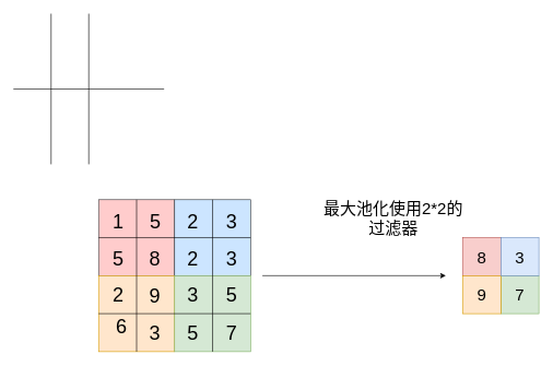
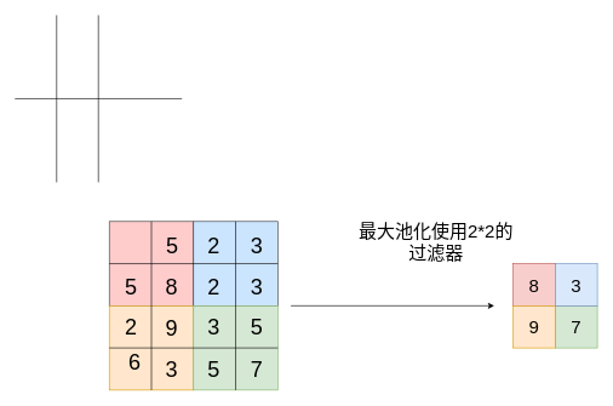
  <mxCell id="0" />
  <mxCell id="1" parent="0" />
  <mxCell id="2" value="" style="endArrow=none;html=1;exitX=0;exitY=0.5;exitDx=0;exitDy=0;entryX=1;entryY=0.5;entryDx=0;entryDy=0;" edge="1" parent="1"><mxGeometry width="50" height="50" relative="1" as="geometry"><mxPoint x="20" y="135" as="sourcePoint" /><mxPoint x="250" y="135" as="targetPoint" /></mxGeometry></mxCell>
  <mxCell id="3" value="" style="endArrow=none;html=1;exitX=0.5;exitY=0;exitDx=0;exitDy=0;entryX=0.5;entryY=1;entryDx=0;entryDy=0;" edge="1" parent="1"><mxGeometry width="50" height="50" relative="1" as="geometry"><mxPoint x="135" y="20" as="sourcePoint" /><mxPoint x="135" y="250" as="targetPoint" /></mxGeometry></mxCell>
  <mxCell id="4" value="" style="endArrow=none;html=1;entryX=0.25;entryY=1;entryDx=0;entryDy=0;exitX=0.25;exitY=0;exitDx=0;exitDy=0;" edge="1" parent="1"><mxGeometry width="50" height="50" relative="1" as="geometry"><mxPoint x="77.5" y="20" as="sourcePoint" /><mxPoint x="77.5" y="250" as="targetPoint" /></mxGeometry></mxCell>
  <mxCell id="5" value="" style="whiteSpace=wrap;html=1;aspect=fixed;fillColor=#ffcccc;strokeColor=#36393d;" vertex="1" parent="1"><mxGeometry x="150" y="304" width="116" height="116" as="geometry" /></mxCell>
  <mxCell id="6" value="" style="whiteSpace=wrap;html=1;aspect=fixed;fillColor=#cce5ff;strokeColor=#36393d;" vertex="1" parent="1"><mxGeometry x="266" y="304" width="116" height="116" as="geometry" /></mxCell>
  <mxCell id="7" value="" style="whiteSpace=wrap;html=1;aspect=fixed;fillColor=#ffe6cc;strokeColor=#d79b00;" vertex="1" parent="1"><mxGeometry x="150" y="420" width="116" height="116" as="geometry" /></mxCell>
  <mxCell id="8" value="" style="whiteSpace=wrap;html=1;aspect=fixed;fillColor=#d5e8d4;strokeColor=#82b366;" vertex="1" parent="1"><mxGeometry x="266" y="420" width="116" height="116" as="geometry" /></mxCell>
  <mxCell id="9" value="" style="endArrow=none;html=1;entryX=0;entryY=0.5;entryDx=0;entryDy=0;exitX=1;exitY=0.5;exitDx=0;exitDy=0;" edge="1" parent="1" source="6" target="5"><mxGeometry width="50" height="50" relative="1" as="geometry"><mxPoint x="-20" y="491" as="sourcePoint" /><mxPoint x="88" y="440" as="targetPoint" /></mxGeometry></mxCell>
  <mxCell id="10" value="" style="endArrow=none;html=1;entryX=0;entryY=0.5;entryDx=0;entryDy=0;exitX=1;exitY=0.5;exitDx=0;exitDy=0;" edge="1" parent="1" source="8" target="7"><mxGeometry width="50" height="50" relative="1" as="geometry"><mxPoint x="10" y="580" as="sourcePoint" /><mxPoint x="90" y="500" as="targetPoint" /></mxGeometry></mxCell>
  <mxCell id="11" value="" style="endArrow=none;html=1;entryX=0.5;entryY=0;entryDx=0;entryDy=0;exitX=0.5;exitY=1;exitDx=0;exitDy=0;" edge="1" parent="1" source="7" target="5"><mxGeometry width="50" height="50" relative="1" as="geometry"><mxPoint x="-60" y="580" as="sourcePoint" /><mxPoint x="-10" y="530" as="targetPoint" /></mxGeometry></mxCell>
  <mxCell id="12" value="" style="endArrow=none;html=1;entryX=0.5;entryY=0;entryDx=0;entryDy=0;exitX=0.5;exitY=1;exitDx=0;exitDy=0;" edge="1" parent="1" source="8" target="6"><mxGeometry width="50" height="50" relative="1" as="geometry"><mxPoint x="30" y="680" as="sourcePoint" /><mxPoint x="80" y="630" as="targetPoint" /></mxGeometry></mxCell>
  <mxCell id="13" value="8" style="whiteSpace=wrap;html=1;aspect=fixed;fillColor=#f8cecc;strokeColor=#b85450;fontSize=25;" vertex="1" parent="1"><mxGeometry x="706" y="362" width="58" height="58" as="geometry" /></mxCell>
  <mxCell id="14" value="7" style="whiteSpace=wrap;html=1;aspect=fixed;fillColor=#d5e8d4;strokeColor=#82b366;fontSize=25;" vertex="1" parent="1"><mxGeometry x="764" y="420" width="58" height="58" as="geometry" /></mxCell>
  <mxCell id="15" value="9" style="whiteSpace=wrap;html=1;aspect=fixed;fillColor=#ffe6cc;strokeColor=#d79b00;fontSize=25;" vertex="1" parent="1"><mxGeometry x="706" y="420" width="58" height="58" as="geometry" /></mxCell>
  <mxCell id="16" value="3" style="whiteSpace=wrap;html=1;aspect=fixed;fillColor=#dae8fc;strokeColor=#6c8ebf;fontSize=25;" vertex="1" parent="1"><mxGeometry x="764" y="362" width="58" height="58" as="geometry" /></mxCell>
- <mxCell id="17" value="&lt;font style=&quot;font-size: 30px&quot;&gt;1&lt;/font&gt;" style="text;html=1;strokeColor=none;fillColor=none;align=center;verticalAlign=middle;whiteSpace=wrap;rounded=0;" vertex="1" parent="1"><mxGeometry x="160" y="320" width="40" height="34" as="geometry" /></mxCell>
  <mxCell id="18" value="&lt;font style=&quot;font-size: 30px&quot;&gt;5&lt;/font&gt;" style="text;html=1;strokeColor=none;fillColor=none;align=center;verticalAlign=middle;whiteSpace=wrap;rounded=0;" vertex="1" parent="1"><mxGeometry x="217" y="320" width="40" height="34" as="geometry" /></mxCell>
  <mxCell id="19" value="&lt;font style=&quot;font-size: 30px&quot;&gt;2&lt;/font&gt;" style="text;html=1;strokeColor=none;fillColor=none;align=center;verticalAlign=middle;whiteSpace=wrap;rounded=0;" vertex="1" parent="1"><mxGeometry x="274" y="320" width="40" height="34" as="geometry" /></mxCell>
  <mxCell id="20" value="&lt;font style=&quot;font-size: 30px&quot;&gt;3&lt;/font&gt;" style="text;html=1;strokeColor=none;fillColor=none;align=center;verticalAlign=middle;whiteSpace=wrap;rounded=0;" vertex="1" parent="1"><mxGeometry x="333" y="320" width="40" height="34" as="geometry" /></mxCell>
  <mxCell id="21" value="&lt;font style=&quot;font-size: 30px&quot;&gt;5&lt;/font&gt;" style="text;html=1;strokeColor=none;fillColor=none;align=center;verticalAlign=middle;whiteSpace=wrap;rounded=0;" vertex="1" parent="1"><mxGeometry x="160" y="377" width="40" height="34" as="geometry" /></mxCell>
  <mxCell id="22" value="&lt;font style=&quot;font-size: 30px&quot;&gt;8&lt;/font&gt;" style="text;html=1;strokeColor=none;fillColor=none;align=center;verticalAlign=middle;whiteSpace=wrap;rounded=0;" vertex="1" parent="1"><mxGeometry x="216" y="377" width="40" height="34" as="geometry" /></mxCell>
  <mxCell id="23" value="&lt;font style=&quot;font-size: 30px&quot;&gt;2&lt;/font&gt;" style="text;html=1;strokeColor=none;fillColor=none;align=center;verticalAlign=middle;whiteSpace=wrap;rounded=0;" vertex="1" parent="1"><mxGeometry x="274" y="377" width="40" height="34" as="geometry" /></mxCell>
  <mxCell id="24" value="&lt;font style=&quot;font-size: 30px&quot;&gt;2&lt;/font&gt;" style="text;html=1;strokeColor=none;fillColor=none;align=center;verticalAlign=middle;whiteSpace=wrap;rounded=0;" vertex="1" parent="1"><mxGeometry x="160" y="432" width="40" height="34" as="geometry" /></mxCell>
  <mxCell id="25" value="&lt;font style=&quot;font-size: 30px&quot;&gt;9&lt;/font&gt;" style="text;html=1;strokeColor=none;fillColor=none;align=center;verticalAlign=middle;whiteSpace=wrap;rounded=0;" vertex="1" parent="1"><mxGeometry x="216" y="433" width="40" height="34" as="geometry" /></mxCell>
  <mxCell id="26" value="&lt;font style=&quot;font-size: 30px&quot;&gt;3&lt;/font&gt;" style="text;html=1;strokeColor=none;fillColor=none;align=center;verticalAlign=middle;whiteSpace=wrap;rounded=0;" vertex="1" parent="1"><mxGeometry x="274" y="432" width="40" height="34" as="geometry" /></mxCell>
  <mxCell id="27" value="&lt;font style=&quot;font-size: 30px&quot;&gt;5&lt;/font&gt;" style="text;html=1;strokeColor=none;fillColor=none;align=center;verticalAlign=middle;whiteSpace=wrap;rounded=0;" vertex="1" parent="1"><mxGeometry x="333" y="432" width="40" height="34" as="geometry" /></mxCell>
  <mxCell id="28" value="&lt;font style=&quot;font-size: 30px&quot;&gt;6&lt;/font&gt;" style="text;html=1;strokeColor=none;fillColor=none;align=center;verticalAlign=middle;whiteSpace=wrap;rounded=0;" vertex="1" parent="1"><mxGeometry x="165" y="480" width="40" height="34" as="geometry" /></mxCell>
  <mxCell id="29" value="&lt;font style=&quot;font-size: 30px&quot;&gt;3&lt;/font&gt;" style="text;html=1;strokeColor=none;fillColor=none;align=center;verticalAlign=middle;whiteSpace=wrap;rounded=0;" vertex="1" parent="1"><mxGeometry x="216" y="490" width="40" height="34" as="geometry" /></mxCell>
  <mxCell id="30" value="&lt;font style=&quot;font-size: 30px&quot;&gt;5&lt;/font&gt;" style="text;html=1;strokeColor=none;fillColor=none;align=center;verticalAlign=middle;whiteSpace=wrap;rounded=0;" vertex="1" parent="1"><mxGeometry x="274" y="490" width="40" height="34" as="geometry" /></mxCell>
  <mxCell id="31" value="&lt;font style=&quot;font-size: 30px&quot;&gt;7&lt;/font&gt;" style="text;html=1;strokeColor=none;fillColor=none;align=center;verticalAlign=middle;whiteSpace=wrap;rounded=0;" vertex="1" parent="1"><mxGeometry x="333" y="491" width="40" height="34" as="geometry" /></mxCell>
  <mxCell id="32" value="&lt;font style=&quot;font-size: 30px&quot;&gt;3&lt;/font&gt;" style="text;html=1;strokeColor=none;fillColor=none;align=center;verticalAlign=middle;whiteSpace=wrap;rounded=0;" vertex="1" parent="1"><mxGeometry x="333" y="377" width="40" height="34" as="geometry" /></mxCell>
  <mxCell id="33" value="" style="endArrow=classic;html=1;fontSize=25;" edge="1" parent="1"><mxGeometry width="50" height="50" relative="1" as="geometry"><mxPoint x="400" y="420" as="sourcePoint" /><mxPoint x="680" y="420" as="targetPoint" /></mxGeometry></mxCell>
  <mxCell id="34" value="最大池化使用2*2的&lt;br&gt;过滤器" style="text;html=1;strokeColor=none;fillColor=none;align=center;verticalAlign=middle;whiteSpace=wrap;rounded=0;fontSize=25;" vertex="1" parent="1"><mxGeometry x="465" y="323" width="270" height="16" as="geometry" /></mxCell>
  <mxCell id="35" style="edgeStyle=orthogonalEdgeStyle;rounded=0;orthogonalLoop=1;jettySize=auto;html=1;exitX=0.5;exitY=1;exitDx=0;exitDy=0;fontSize=25;" edge="1" parent="1" source="34" target="34"><mxGeometry relative="1" as="geometry" /></mxCell>
